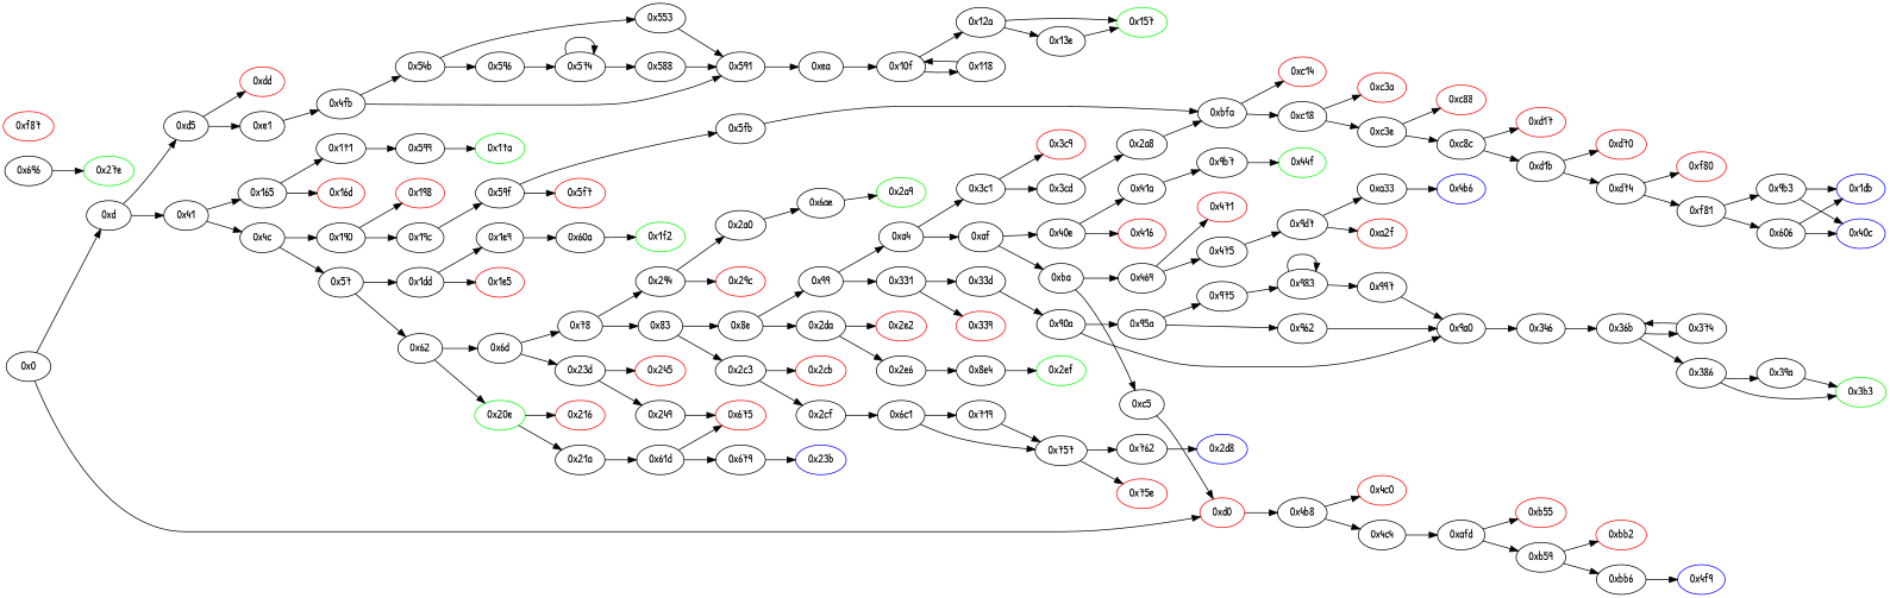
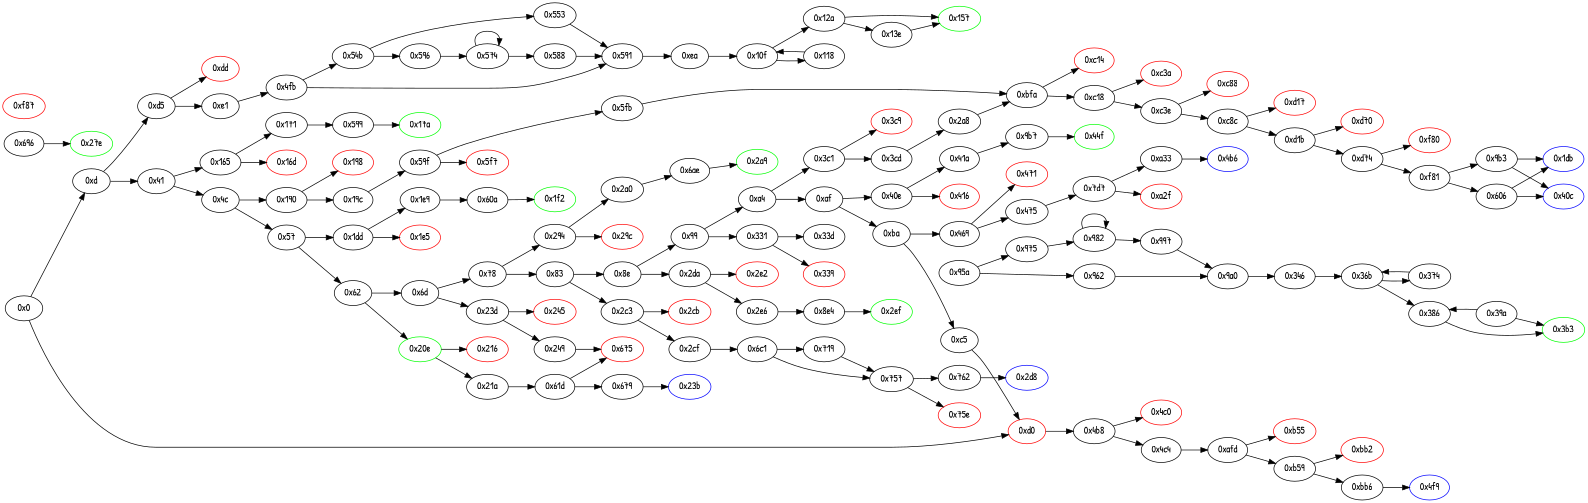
  digraph {
    fontname="Patrick Hand"
    rankdir=LR
    node [fillcolor=white fontname="Patrick Hand" style=filled]
    edge [fontname="Patrick Hand"]
    "0x23b" [color=blue]
    "0x4b8"
    "0x4c4"
    "0x4c0" [color=red]
    "0xafd"
    "0x1e9"
    "0x60a"
    "0x1f2" [color=green]
    "0xe1"
    "0x4fb"
    "0x591"
    "0x54b"
    "0xd5"
    "0xdd" [color=red]
    "0xd74"
    "0xf81"
    "0xf80" [color=red]
    "0x9b3"
    "0x606"
    "0xc3e"
    "0xc8c"
    "0xc88" [color=red]
    "0xd1b"
    "0xd17" [color=red]
    "0x75e" [color=red]
    "0xd70" [color=red]
    "0x2da"
    "0x2e6"
    "0x2e2" [color=red]
    "0x8e4"
    "0x33d"
-   "0x90a"
    "0x9a0"
    "0x95a"
    "0x346"
    "0x975"
    "0x962"
-   "0x983"
+   "0x983" [label="0x982"]
    "0x997"
    "0x41"
    "0x165"
    "0x4c"
    "0x16d" [color=red]
    "0x171"
    "0x57"
    "0x190"
    "0x216" [color=red]
    "0x675" [color=red]
    "0x245" [color=red]
    "0x23d"
    "0x249"
    "0xb59"
    "0xb55" [color=red]
    "0x17a" [color=green]
    "0x599"
    "0x2ef" [color=green]
    "0x6c1"
    "0x757"
    "0x719"
    "0x762"
    "0x4b6" [color=blue]
    "0x21a"
    "0x61d"
    "0x679"
    "0x3c9" [color=red]
    "0x29c" [color=red]
    "0x2cf"
    "0xc14" [color=red]
    "0x118"
    "0x10f"
    "0x12a"
    "0x157" [color=green]
    "0x13e"
    "0xbb6"
    "0xbb2" [color=red]
    "0x4f9" [color=blue]
    "0x6d"
    "0x78"
    "0x294"
    "0x83"
    n81 [label="0x2a8"]
    "0xbfa"
    "0xc18"
    "0xea"
    "0x40c" [color=blue]
    "0xd0" [color=red]
    "0xc5"
    "0x99"
    "0x331"
    "0xa4"
    "0x339" [color=red]
    "0x3c1"
    "0xaf"
    "0xc3a" [color=red]
    "0x0"
    "0xd"
    "0x3b3" [color=green]
    "0x62"
    "0x1dd"
    "0x19c"
    "0x198" [color=red]
    "0x3cd"
    "0x39a"
    "0x553"
    n105 [label="0x596"]
    "0x40e"
    "0x41a"
    "0x416" [color=red]
    "0x9b7"
    "0x574"
    "0x588"
    "0x471" [color=red]
    "0x469"
    "0x475"
-   "0x9d7"
+   "0x9d7" [label="0x7d7"]
    "0x20e" [color=green]
    "0x36b"
    "0x386"
    "0x374"
    "0x44f" [color=green]
    "0x1e5" [color=red]
    "0x1db" [color=blue]
    "0x2d8" [color=blue]
    "0x59f"
    "0x5fb"
    "0x5f7" [color=red]
    "0x2a0"
    "0x6ae"
    "0x2c3"
    "0x8e"
    "0x2cb" [color=red]
    "0x2a9" [color=green]
    "0x27e" [color=green]
    "0xa2f" [color=red]
    "0xa33"
    "0xba"
    "0x696"
    "0xf87" [color=red]
    "0x4b8" -> "0x4c4"
    "0x4b8" -> "0x4c0"
    "0x4c4" -> "0xafd"
    "0xafd" -> "0xb59"
    "0xafd" -> "0xb55"
    "0x1e9" -> "0x60a"
    "0x60a" -> "0x1f2"
    "0xe1" -> "0x4fb"
    "0x4fb" -> "0x591"
    "0x4fb" -> "0x54b"
    "0x591" -> "0xea"
    "0x54b" -> "0x553"
    "0x54b" -> n105
    "0xd5" -> "0xe1"
    "0xd5" -> "0xdd"
    "0xd74" -> "0xf81"
    "0xd74" -> "0xf80"
    "0xf81" -> "0x9b3"
    "0xf81" -> "0x606"
    "0x9b3" -> "0x40c"
    "0x9b3" -> "0x1db"
    "0x606" -> "0x40c"
    "0x606" -> "0x1db"
    "0xc3e" -> "0xc8c"
    "0xc3e" -> "0xc88"
    "0xc8c" -> "0xd1b"
    "0xc8c" -> "0xd17"
    "0xd1b" -> "0xd74"
    "0xd1b" -> "0xd70"
    "0x2da" -> "0x2e6"
    "0x2da" -> "0x2e2"
    "0x2e6" -> "0x8e4"
    "0x8e4" -> "0x2ef"
-   "0x33d" -> "0x90a"
-   "0x90a" -> "0x9a0"
-   "0x90a" -> "0x95a"
    "0x9a0" -> "0x346"
    "0x95a" -> "0x975"
    "0x95a" -> "0x962"
    "0x346" -> "0x36b"
    "0x975" -> "0x983"
    "0x962" -> "0x9a0"
    "0x983" -> "0x983"
    "0x983" -> "0x997"
    "0x997" -> "0x9a0"
    "0x41" -> "0x165"
    "0x41" -> "0x4c"
    "0x165" -> "0x16d"
    "0x165" -> "0x171"
    "0x4c" -> "0x57"
    "0x4c" -> "0x190"
    "0x171" -> "0x599"
    "0x57" -> "0x62"
    "0x57" -> "0x1dd"
    "0x190" -> "0x19c"
    "0x190" -> "0x198"
    "0x23d" -> "0x245"
    "0x23d" -> "0x249"
    "0x249" -> "0x675"
    "0xb59" -> "0xbb6"
    "0xb59" -> "0xbb2"
    "0x599" -> "0x17a"
    "0x6c1" -> "0x757"
    "0x6c1" -> "0x719"
    "0x757" -> "0x75e"
    "0x757" -> "0x762"
    "0x719" -> "0x757"
    "0x762" -> "0x2d8"
    "0x21a" -> "0x61d"
    "0x61d" -> "0x675"
    "0x61d" -> "0x679"
    "0x679" -> "0x23b"
    "0x2cf" -> "0x6c1"
    "0x118" -> "0x10f"
    "0x10f" -> "0x118"
    "0x10f" -> "0x12a"
    "0x12a" -> "0x157"
    "0x12a" -> "0x13e"
    "0x13e" -> "0x157"
    "0xbb6" -> "0x4f9"
    "0x6d" -> "0x23d"
    "0x6d" -> "0x78"
    "0x78" -> "0x294"
    "0x78" -> "0x83"
    "0x294" -> "0x29c"
    "0x294" -> "0x2a0"
    "0x83" -> "0x2c3"
    "0x83" -> "0x8e"
    n81 -> "0xbfa"
    "0xbfa" -> "0xc14"
    "0xbfa" -> "0xc18"
    "0xc18" -> "0xc3e"
    "0xc18" -> "0xc3a"
    "0xea" -> "0x10f"
    "0xd0" -> "0x4b8"
    "0xc5" -> "0xd0"
    "0x99" -> "0x331"
    "0x99" -> "0xa4"
    "0x331" -> "0x33d"
    "0x331" -> "0x339"
    "0xa4" -> "0x3c1"
    "0xa4" -> "0xaf"
    "0x3c1" -> "0x3c9"
    "0x3c1" -> "0x3cd"
    "0xaf" -> "0x40e"
    "0xaf" -> "0xba"
    "0x0" -> "0xd0"
    "0x0" -> "0xd"
    "0xd" -> "0xd5"
    "0xd" -> "0x41"
    "0x62" -> "0x6d"
    "0x62" -> "0x20e"
    "0x1dd" -> "0x1e9"
    "0x1dd" -> "0x1e5"
    "0x19c" -> "0x59f"
    "0x3cd" -> n81
    "0x39a" -> "0x3b3"
    "0x553" -> "0x591"
    n105 -> "0x574"
    "0x40e" -> "0x41a"
    "0x40e" -> "0x416"
    "0x41a" -> "0x9b7"
    "0x9b7" -> "0x44f"
    "0x574" -> "0x574"
    "0x574" -> "0x588"
    "0x588" -> "0x591"
    "0x469" -> "0x471"
    "0x469" -> "0x475"
    "0x475" -> "0x9d7"
    "0x9d7" -> "0xa2f"
    "0x9d7" -> "0xa33"
    "0x20e" -> "0x216"
    "0x20e" -> "0x21a"
    "0x36b" -> "0x386"
    "0x36b" -> "0x374"
    "0x386" -> "0x3b3"
-   "0x386" -> "0x39a"
+   "0x39a" -> "0x386"
    "0x374" -> "0x36b"
    "0x59f" -> "0x5fb"
    "0x59f" -> "0x5f7"
    "0x5fb" -> "0xbfa"
    "0x2a0" -> "0x6ae"
    "0x6ae" -> "0x2a9"
    "0x2c3" -> "0x2cf"
    "0x2c3" -> "0x2cb"
    "0x8e" -> "0x2da"
    "0x8e" -> "0x99"
    "0xa33" -> "0x4b6"
    "0xba" -> "0xc5"
    "0xba" -> "0x469"
    "0x696" -> "0x27e"
  }
